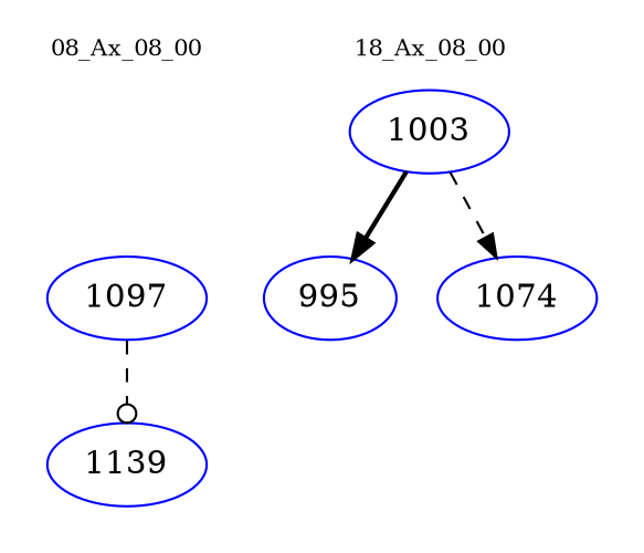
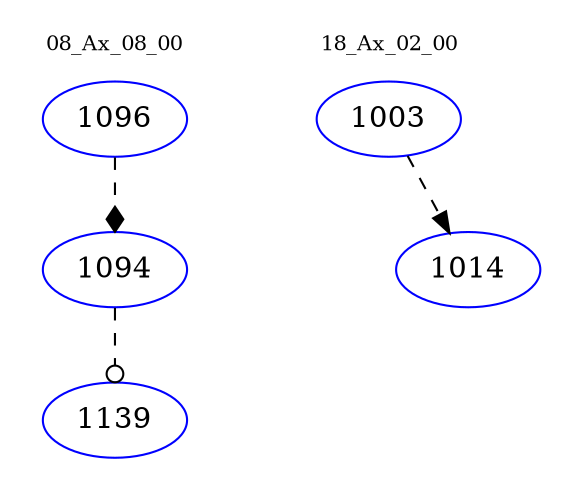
  digraph {
    node [color=blue]
    edge [arrowhead=normal color=black style=dashed]
-   n2 [label=1097]
+   n1 [label=1096]
+   n2 [label=1094]
    n3 [label=1139]
    n4 [label=1003]
-   n5 [label=995]
-   n6 [label=1074]
+   n6 [label=1014]
    subgraph cluster_1 {
      color=white
      fontsize=10
      label="08_Ax_08_00"
+     n1
      n2
      n3
    }
    subgraph cluster_2 {
      color=white
      fontsize=10
-     label="18_Ax_08_00"
+     label="18_Ax_02_00"
      n4
-     n5
      n6
    }
+   n1 -> n2 [arrowhead=diamond]
    n2 -> n3 [arrowhead=odot]
-   n4 -> n5 [style=bold]
    n4 -> n6
  }
